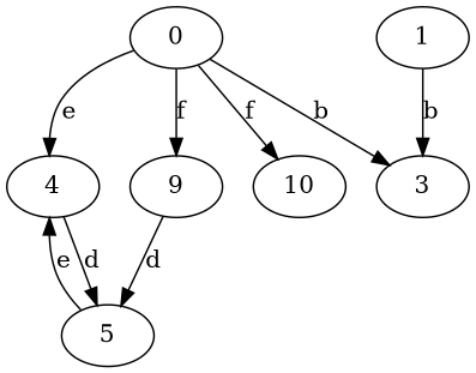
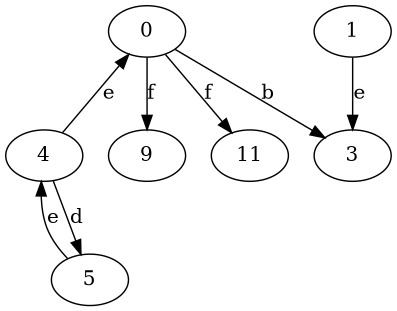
  strict digraph {
    0
    3
    n3 [label=4]
    9
-   10
+   10 [label=11]
    5
    1
    0 -> 3 [label=b]
-   0 -> n3 [label=e]
+   n3 -> 0 [label=e]
    0 -> 9 [label=f]
    0 -> 10 [label=f]
    n3 -> 5 [label=d]
-   9 -> 5 [label=d]
    5 -> n3 [label=e]
-   1 -> 3 [label=b]
+   1 -> 3 [label=e]
  }
